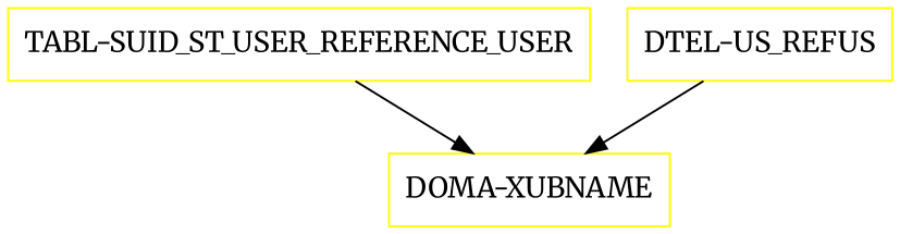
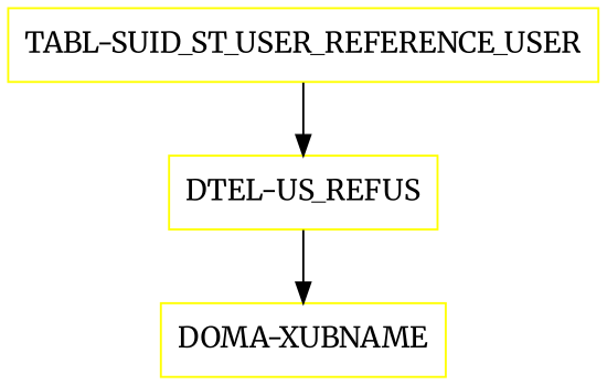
  digraph {
    fontname=Merriweather
    node [color=yellow fontname=Merriweather shape=box]
    edge [fontname=Merriweather]
    n1 [label="TABL-SUID_ST_USER_REFERENCE_USER"]
    "DTEL-US_REFUS"
    "DOMA-XUBNAME"
-   n1 -> "DOMA-XUBNAME"
+   n1 -> "DTEL-US_REFUS"
    "DTEL-US_REFUS" -> "DOMA-XUBNAME"
  }
